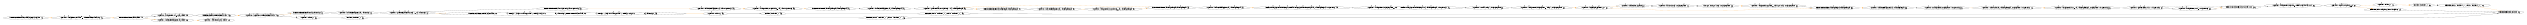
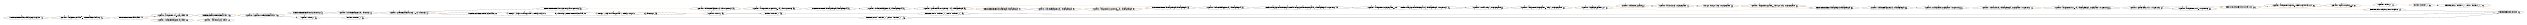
  digraph {
    rankdir=LR
    edge [arrowhead=normal color=darkorange]
    n1 [label=<(&lt;operator&gt;.assignment,module[] = &quot;TIFFReadEncodedStrip&quot;)<SUB>478</SUB>>]
    n2 [label=<(FIELD_IDENTIFIER,tif_dir,tif_dir)<SUB>479</SUB>>]
    n3 [label=<(&lt;operator&gt;.assignment,*td = &amp;tif-&gt;tif_dir)<SUB>479</SUB>>]
    n4 [label=<(&lt;operator&gt;.indirectFieldAccess,tif-&gt;tif_dir)<SUB>479</SUB>>]
    n5 [label=<(TIFFCheckRead,TIFFCheckRead(tif, 0))<SUB>485</SUB>>]
    n6 [label=<(&lt;operator&gt;.logicalNot,!TIFFCheckRead(tif, 0))<SUB>485</SUB>>]
    n7 [label=<(&lt;operator&gt;.assignment,rowsperstrip = td-&gt;td_rowsperstrip)<SUB>495</SUB>>]
    n8 [label=<(FIELD_IDENTIFIER,td_imagelength,td_imagelength)<SUB>496</SUB>>]
    n9 [label=<(&lt;operator&gt;.indirectFieldAccess,td-&gt;td_imagelength)<SUB>496</SUB>>]
    n10 [label=<(&lt;operator&gt;.assignment,stripsperplane =\012        TIFFhowmany_32_maxuint_compat(td-&gt;td_imagelength, rowsperstrip))<SUB>498</SUB>>]
    n11 [label=<(&lt;operator&gt;.modulo,strip % stripsperplane)<SUB>500</SUB>>]
    n12 [label=<(&lt;operator&gt;.assignment,stripinplane = (strip % stripsperplane))<SUB>500</SUB>>]
    n13 [label=<(&lt;operator&gt;.logicalAnd,pplane &amp;&amp; 1)<SUB>501</SUB>>]
    n14 [label=<(&lt;operator&gt;.indirection,*pplane)<SUB>502</SUB>>]
    n15 [label=<(FIELD_IDENTIFIER,td_imagelength,td_imagelength)<SUB>503</SUB>>]
    n16 [label=<(&lt;operator&gt;.assignment,rows = td-&gt;td_imagelength - stripinplane * rowsperstrip)<SUB>503</SUB>>]
    n17 [label=<(&lt;operator&gt;.greaterThan,rows &gt; rowsperstrip)<SUB>504</SUB>>]
    n18 [label=<(TIFFVStripSize,TIFFVStripSize(tif, rows))<SUB>506</SUB>>]
    n19 [label=<(&lt;operator&gt;.assignment,rows = rowsperstrip)<SUB>505</SUB>>]
    n20 [label=<(&lt;operator&gt;.assignment,stripsize = TIFFVStripSize(tif, rows))<SUB>506</SUB>>]
    n21 [label=<(&lt;operator&gt;.equals,stripsize == 0)<SUB>507</SUB>>]
    n22 [label=<(RETURN,return stripsize;,return stripsize;)<SUB>509</SUB>>]
    n23 [label=<(&lt;operator&gt;.minus,-1)<SUB>508</SUB>>]
    n24 [label=<(METHOD_RETURN,tmsize_t)<SUB>475</SUB>>]
    n25 [label=<(&lt;operator&gt;.addressOf,&amp;tif-&gt;tif_dir)<SUB>479</SUB>>]
    n26 [label=<(FIELD_IDENTIFIER,td_nstrips,td_nstrips)<SUB>487</SUB>>]
    n27 [label=<(&lt;operator&gt;.minus,-1)<SUB>486</SUB>>]
    n28 [label=<(&lt;operator&gt;.indirectFieldAccess,td-&gt;td_nstrips)<SUB>487</SUB>>]
    n29 [label=<(tmsize_t,(tmsize_t)(-1))<SUB>486</SUB>>]
    n30 [label=<(&lt;operator&gt;.greaterEqualsThan,strip &gt;= td-&gt;td_nstrips)<SUB>487</SUB>>]
    n31 [label=<(UNKNOWN,TIFFErrorExtR(tif, module,\012                      &quot;%&quot; PRIu32 &quot;: Strip out of range, max %&quot; PRIu32, strip,\012                      td-&gt;td_nstrips);,TIFFErrorExtR(tif, module,\012                      &quot;%&quot; PRIu32 &quot;: Strip out of range, max %&quot; PRIu32, strip,\012                      td-&gt;td_nstrips);)<SUB>489</SUB>>]
    n32 [label=<(FIELD_IDENTIFIER,td_rowsperstrip,td_rowsperstrip)<SUB>435</SUB>>]
    n33 [label=<(&lt;operator&gt;.minus,-1)<SUB>492</SUB>>]
    n34 [label=<(&lt;operator&gt;.indirectFieldAccess,td-&gt;td_rowsperstrip)<SUB>495</SUB>>]
    n35 [label=<(&lt;operator&gt;.greaterThan,rowsperstrip &gt; td-&gt;td_imagelength)<SUB>496</SUB>>]
    n36 [label=<(FIELD_IDENTIFIER,td_imagelength,td_imagelength)<SUB>499</SUB>>]
    n37 [label=<(FIELD_IDENTIFIER,td_imagelength,td_imagelength)<SUB>497</SUB>>]
    n38 [label=<(&lt;operator&gt;.indirectFieldAccess,td-&gt;td_imagelength)<SUB>499</SUB>>]
    n39 [label=<(&lt;operator&gt;.indirectFieldAccess,td-&gt;td_imagelength)<SUB>497</SUB>>]
    n40 [label=<(TIFFhowmany_32_maxuint_compat,TIFFhowmany_32_maxuint_compat(td-&gt;td_imagelength, rowsperstrip))<SUB>499</SUB>>]
    n41 [label=<(&lt;operator&gt;.division,strip / stripsperplane)<SUB>502</SUB>>]
    n42 [label=<(&lt;operator&gt;.indirectFieldAccess,td-&gt;td_imagelength)<SUB>503</SUB>>]
    n43 [label=<(&lt;operator&gt;.subtraction,td-&gt;td_imagelength - stripinplane * rowsperstrip)<SUB>503</SUB>>]
    n44 [label=<(tmsize_t,(tmsize_t)(-1))<SUB>508</SUB>>]
    n45 [label=<(RETURN,return ((tmsize_t)(-1));,return ((tmsize_t)(-1));)<SUB>486</SUB>>]
    n46 [label=<(tmsize_t,(tmsize_t)(-1))<SUB>492</SUB>>]
    n47 [label=<(RETURN,return ((tmsize_t)(-1));,return ((tmsize_t)(-1));)<SUB>492</SUB>>]
    n48 [label=<(&lt;operator&gt;.assignment,rowsperstrip = td-&gt;td_imagelength)<SUB>497</SUB>>]
    n49 [label=<(&lt;operator&gt;.assignment,*pplane = (uint16_t)(strip / stripsperplane))<SUB>502</SUB>>]
    n50 [label=<(&lt;operator&gt;.multiplication,stripinplane * rowsperstrip)<SUB>503</SUB>>]
    n51 [label=<(RETURN,return ((tmsize_t)(-1));,return ((tmsize_t)(-1));)<SUB>508</SUB>>]
    n52 [label=<(uint16_t,(uint16_t)(strip / stripsperplane))<SUB>502</SUB>>]
    n53 [label=<(METHOD,TIFFReadEncodedStripGetStripSize)<SUB>475</SUB>>]
    n1 -> n2
    n2 -> n3 [color=black]
    n2 -> n4
    n3 -> n5 [arrowhead=odot color=black]
    n4 -> n25 [arrowhead=box]
    n5 -> n6 [arrowhead=box]
    n6 -> n26
    n6 -> n27 [arrowhead=box color=black]
    n7 -> n8
    n8 -> n9 [color=black]
    n9 -> n35 [color=gray40]
    n10 -> n11 [color=black]
    n11 -> n12 [color=gray40]
    n12 -> n13 [arrowhead=box]
    n13 -> n14 [arrowhead=odot]
    n13 -> n15
    n14 -> n41 [arrowhead=box color=black]
    n15 -> n42 [arrowhead=box]
    n16 -> n17 [arrowhead=odot color=gray40]
    n17 -> n18 [color=gray40]
    n17 -> n19 [arrowhead=odot color=black]
    n18 -> n20 [arrowhead=box color=gray40]
    n19 -> n18 [arrowhead=box]
    n20 -> n21 [color=gray40]
-   n21 -> n22 [arrowhead=box]
+   n18 -> n22 [arrowhead=box]
    n21 -> n23 [arrowhead=odot]
    n22 -> n24 [arrowhead=odot color=black]
    n23 -> n44 [arrowhead=box]
    n26 -> n28 [arrowhead=odot color=black]
    n27 -> n29 [color=gray40]
    n28 -> n30 [color=gray40]
    n29 -> n45 [arrowhead=odot color=gray40]
    n30 -> n31 [arrowhead=odot]
    n30 -> n32 [arrowhead=odot color=black]
    n31 -> n33 [arrowhead=odot]
    n32 -> n34 [arrowhead=odot]
    n33 -> n46 [color=black]
    n34 -> n7 [arrowhead=box]
    n35 -> n36 [arrowhead=odot]
    n35 -> n37 [arrowhead=box]
    n36 -> n38 [arrowhead=odot color=gray40]
    n37 -> n39 [arrowhead=odot color=black]
    n38 -> n40
    n39 -> n48 [arrowhead=odot]
    n40 -> n10 [color=gray40]
    n41 -> n52 [arrowhead=box color=black]
    n42 -> n50 [color=black]
    n43 -> n16 [arrowhead=box]
    n44 -> n51 [arrowhead=box color=black]
    n45 -> n24 [color=black]
    n46 -> n47 [arrowhead=odot color=gray40]
    n47 -> n24 [arrowhead=odot color=black]
    n48 -> n36
    n49 -> n15 [color=gray40]
    n50 -> n43 [arrowhead=odot]
    n51 -> n24 [arrowhead=odot]
    n52 -> n49 [arrowhead=box]
    n53 -> n1
  }
